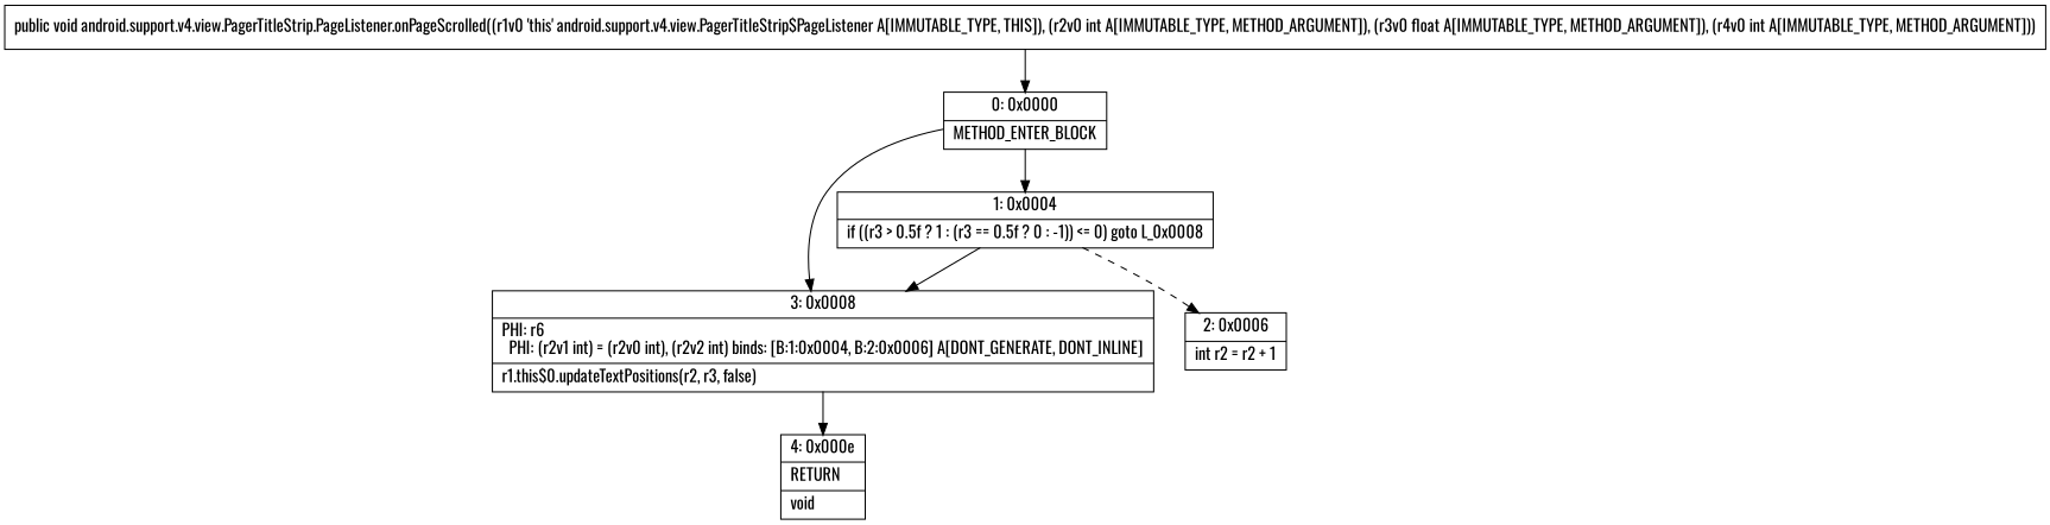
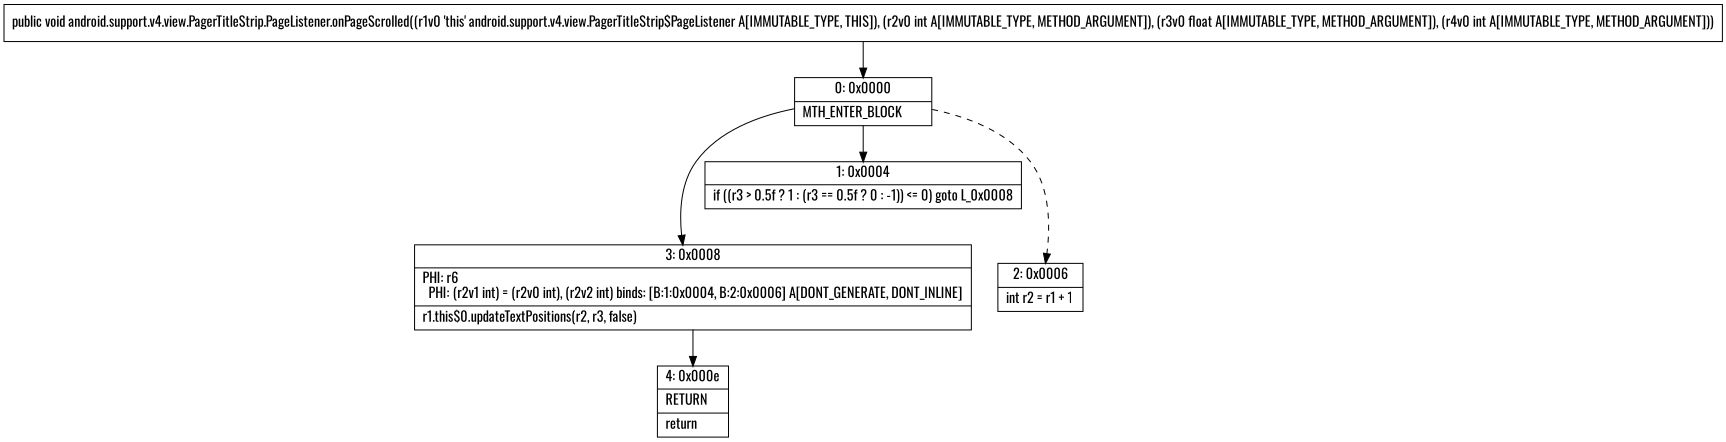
  digraph {
    fontname=Oswald
    node [fontname=Oswald shape=record]
    edge [fontname=Oswald]
-   n1 [label="{0\:\ 0x0000|METHOD_ENTER_BLOCK\l}"]
+   n1 [label="{0\:\ 0x0000|MTH_ENTER_BLOCK\l}"]
    n2 [label="{1\:\ 0x0004|if ((r3 \> 0.5f ? 1 : (r3 == 0.5f ? 0 : \-1)) \<= 0) goto L_0x0008\l}"]
    n3 [label="{3\:\ 0x0008|PHI: r6 \l  PHI: (r2v1 int) = (r2v0 int), (r2v2 int) binds: [B:1:0x0004, B:2:0x0006] A[DONT_GENERATE, DONT_INLINE]\l|r1.this$0.updateTextPositions(r2, r3, false)\l}"]
-   n4 [label="{2\:\ 0x0006|int r2 = r2 + 1\l}"]
-   n5 [label="{4\:\ 0x000e|RETURN\l|void\l}"]
+   n4 [label="{2\:\ 0x0006|int r2 = r1 + 1\l}"]
+   n5 [label="{4\:\ 0x000e|RETURN\l|return\l}"]
    n6 [label="{public void android.support.v4.view.PagerTitleStrip.PageListener.onPageScrolled((r1v0 'this' android.support.v4.view.PagerTitleStrip$PageListener A[IMMUTABLE_TYPE, THIS]), (r2v0 int A[IMMUTABLE_TYPE, METHOD_ARGUMENT]), (r3v0 float A[IMMUTABLE_TYPE, METHOD_ARGUMENT]), (r4v0 int A[IMMUTABLE_TYPE, METHOD_ARGUMENT])) }"]
    n1 -> n2
    n1 -> n3
-   n2 -> n3
-   n2 -> n4 [style=dashed]
+   n1 -> n4 [style=dashed]
    n3 -> n5
    n6 -> n1
  }
